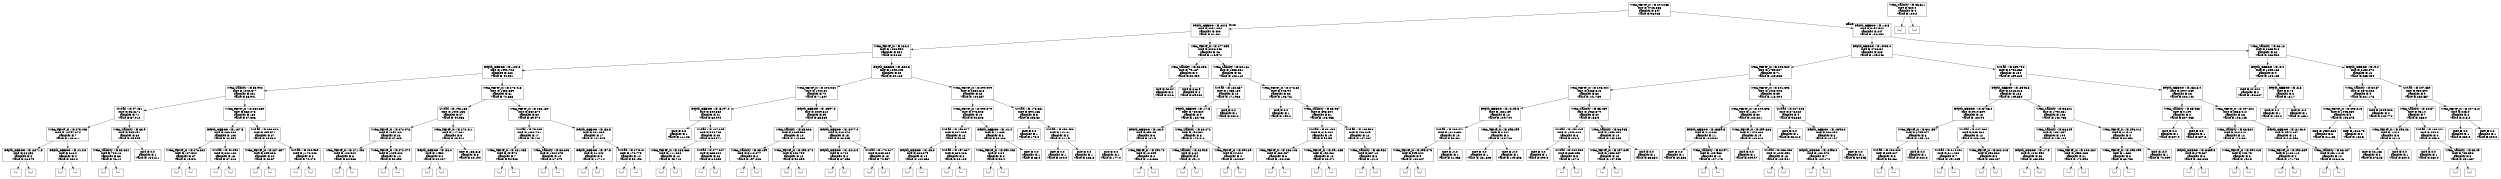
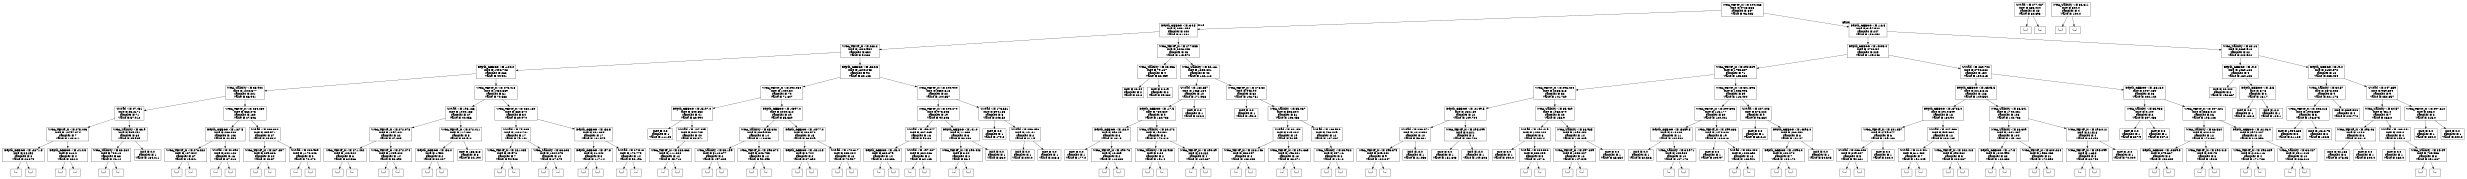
  digraph {
    node [shape=box]
    n1 [label="WOA_TEMP_K <= 294.265\nmse = 4725.566\nsamples = 647\nvalue = 96.925"]
    n2 [label="Depth_GEBCO <= -34.5\nmse = 2251.254\nsamples = 400\nvalue = 61.231"]
    n3 [label="Depth_GEBCO <= -16.5\nmse = 3197.522\nsamples = 247\nvalue = 156.292"]
    n4 [label="WOA_TEMP_K <= 288.2\nmse = 1828.954\nsamples = 354\nvalue = 54.33"]
    n5 [label="WOA_TEMP_K <= 277.555\nmse = 2226.443\nsamples = 46\nvalue = 115.972"]
    n6 [label="Depth_GEBCO <= -4005.0\nmse = 2726.54\nsamples = 225\nvalue = 149.243"]
    n7 [label="WOA_Salinity <= 33.16\nmse = 2665.918\nsamples = 22\nvalue = 223.922"]
    n8 [label="Depth_GEBCO <= -100.0\nmse = 1492.708\nsamples = 262\nvalue = 44.901"]
    n9 [label="Depth_GEBCO <= -520.5\nmse = 1840.243\nsamples = 92\nvalue = 80.123"]
    n10 [label="WOA_Salinity <= 23.056\nmse = 79.187\nsamples = 4\nvalue = 32.459"]
    n11 [label="WOA_Salinity <= 32.161\nmse = 1833.801\nsamples = 42\nvalue = 122.112"]
    n12 [label="WOA_Salinity <= 33.902\nmse = 1242.577\nsamples = 201\nvalue = 36.941"]
    n13 [label="WOA_TEMP_K <= 273.418\nmse = 1432.869\nsamples = 61\nvalue = 70.688"]
    n14 [label="WOA_TEMP_K <= 292.064\nmse = 1400.54\nsamples = 70\nvalue = 71.807"]
    n15 [label="WOA_TEMP_K <= 290.909\nmse = 2330.618\nsamples = 22\nvalue = 104.857"]
    n16 [label="SWrad <= 47.431\nmse = 2516.71\nsamples = 71\nvalue = 57.912"]
    n17 [label="WOA_TEMP_K <= 284.259\nmse = 362.275\nsamples = 130\nvalue = 27.306"]
    n18 [label="SWrad <= 198.166\nmse = 1000.153\nsamples = 27\nvalue = 44.056"]
    n19 [label="WOA_TEMP_K <= 282.159\nmse = 860.674\nsamples = 34\nvalue = 89.974"]
    n20 [label="WOA_TEMP_K <= 275.443\nmse = 10797.374\nsamples = 7\nvalue = 140.611"]
    n21 [label="WOA_Salinity <= 33.9\nmse = 989.451\nsamples = 64\nvalue = 49.909"]
    n22 [label="Depth_GEBCO <= -137.5\nmse = 236.386\nsamples = 103\nvalue = 22.554"]
    n23 [label="SWrad <= 233.322\nmse = 439.971\nsamples = 27\nvalue = 44.534"]
    n24 [label="Depth_GEBCO <= -2871.5\nmse = 34.292\nsamples = 3\nvalue = 26.375"]
    n25 [label="Depth_GEBCO <= -414.5\nmse = 616.0\nsamples = 4\nvalue = 232.0"]
    n26 [label="WOA_Salinity <= 33.864\nmse = 700.16\nsamples = 63\nvalue = 46.12"]
    n27 [label="mse = 0.0\nsamples = 1\nvalue = 134.211"]
    n28 [label="(...)"]
    n29 [label="(...)"]
    n30 [label="(...)"]
    n31 [label="(...)"]
    n32 [label="(...)"]
    n33 [label="(...)"]
    n34 [label="WOA_TEMP_K <= 276.232\nmse = 107.524\nsamples = 87\nvalue = 19.541"]
    n35 [label="SWrad <= 42.098\nmse = 602.126\nsamples = 16\nvalue = 37.018"]
    n36 [label="WOA_TEMP_K <= 287.657\nmse = 209.886\nsamples = 24\nvalue = 40.57"]
    n37 [label="SWrad <= 236.939\nmse = 1170.846\nsamples = 3\nvalue = 72.278"]
    n38 [label="(...)"]
    n39 [label="(...)"]
    n40 [label="(...)"]
    n41 [label="(...)"]
    n42 [label="(...)"]
    n43 [label="(...)"]
    n44 [label="(...)"]
    n45 [label="(...)"]
    n46 [label="WOA_TEMP_K <= 272.078\nmse = 1097.641\nsamples = 22\nvalue = 47.685"]
    n47 [label="WOA_TEMP_K <= 272.411\nmse = 117.661\nsamples = 5\nvalue = 25.912"]
    n48 [label="SWrad <= 75.885\nmse = 1232.781\nsamples = 17\nvalue = 79.142"]
    n49 [label="Depth_GEBCO <= -58.5\nmse = 201.605\nsamples = 17\nvalue = 101.579"]
    n50 [label="WOA_TEMP_K <= 271.402\nmse = 100.524\nsamples = 8\nvalue = 34.566"]
    n51 [label="WOA_TEMP_K <= 272.474\nmse = 1439.622\nsamples = 14\nvalue = 53.698"]
    n52 [label="Depth_GEBCO <= -56.0\nmse = 1.952\nsamples = 2\nvalue = 30.207"]
    n53 [label="mse = 153.613\nsamples = 3\nvalue = 24.194"]
    n54 [label="(...)"]
    n55 [label="(...)"]
    n56 [label="(...)"]
    n57 [label="(...)"]
    n58 [label="(...)"]
    n59 [label="(...)"]
    n60 [label="WOA_TEMP_K <= 281.085\nmse = 45.976\nsamples = 7\nvalue = 94.923"]
    n61 [label="WOA_Salinity <= 33.603\nmse = 1804.275\nsamples = 10\nvalue = 67.075"]
    n62 [label="Depth_GEBCO <= -97.5\nmse = 21.042\nsamples = 3\nvalue = 117.14"]
    n63 [label="SWrad <= 27.518\nmse = 176.775\nsamples = 14\nvalue = 98.196"]
    n64 [label="(...)"]
    n65 [label="(...)"]
    n66 [label="(...)"]
    n67 [label="(...)"]
    n68 [label="(...)"]
    n69 [label="(...)"]
    n70 [label="(...)"]
    n71 [label="(...)"]
    n72 [label="Depth_GEBCO <= -5197.0\nmse = 640.852\nsamples = 41\nvalue = 60.994"]
    n73 [label="Depth_GEBCO <= -4397.0\nmse = 2029.812\nsamples = 29\nvalue = 85.589"]
    n74 [label="WOA_TEMP_K <= 290.279\nmse = 973.348\nsamples = 19\nvalue = 90.348"]
    n75 [label="SWrad <= 173.681\nmse = 394.186\nsamples = 3\nvalue = 203.52"]
    n76 [label="mse = 0.3\nsamples = 1\nvalue = 111.06"]
    n77 [label="SWrad <= 107.809\nmse = 544.705\nsamples = 40\nvalue = 58.571"]
    n78 [label="WOA_Salinity <= 35.308\nmse = 2669.986\nsamples = 14\nvalue = 110.383"]
    n79 [label="Depth_GEBCO <= -4077.0\nmse = 428.578\nsamples = 15\nvalue = 63.549"]
    n80 [label="WOA_TEMP_K <= 288.362\nmse = 111.064\nsamples = 12\nvalue = 45.716"]
    n81 [label="SWrad <= 277.087\nmse = 635.024\nsamples = 28\nvalue = 64.693"]
    n82 [label="(...)"]
    n83 [label="(...)"]
    n84 [label="(...)"]
    n85 [label="(...)"]
    n86 [label="WOA_Salinity <= 35.159\nmse = 5110.877\nsamples = 2\nvalue = 197.825"]
    n87 [label="WOA_TEMP_K <= 293.874\nmse = 346.755\nsamples = 12\nvalue = 92.895"]
    n88 [label="Depth_GEBCO <= -4212.5\nmse = 0.724\nsamples = 2\nvalue = 37.693"]
    n89 [label="SWrad <= 170.617\nmse = 305.234\nsamples = 13\nvalue = 70.937"]
    n90 [label="(...)"]
    n91 [label="(...)"]
    n92 [label="(...)"]
    n93 [label="(...)"]
    n94 [label="(...)"]
    n95 [label="(...)"]
    n96 [label="(...)"]
    n97 [label="(...)"]
    n98 [label="SWrad <= 196.377\nmse = 887.069\nsamples = 16\nvalue = 98.66"]
    n99 [label="Depth_GEBCO <= -41.0\nmse = 11.633\nsamples = 3\nvalue = 58.286"]
    n100 [label="mse = 0.0\nsamples = 1\nvalue = 170.0"]
    n101 [label="SWrad <= 256.456\nmse = 141.61\nsamples = 2\nvalue = 211.9"]
    n102 [label="Depth_GEBCO <= -43.0\nmse = 688.379\nsamples = 14\nvalue = 104.656"]
    n103 [label="SWrad <= 197.607\nmse = 634.286\nsamples = 2\nvalue = 64.185"]
    n104 [label="WOA_TEMP_K <= 290.448\nmse = 3.84\nsamples = 2\nvalue = 56.4"]
    n105 [label="mse = 0.0\nsamples = 1\nvalue = 63.0"]
    n106 [label="(...)"]
    n107 [label="(...)"]
    n108 [label="(...)"]
    n109 [label="(...)"]
    n110 [label="(...)"]
    n111 [label="(...)"]
    n112 [label="mse = 0.0\nsamples = 1\nvalue = 200.0"]
    n113 [label="mse = 0.0\nsamples = 1\nvalue = 223.8"]
    n114 [label="mse = 23.04\nsamples = 2\nvalue = 22.6"]
    n115 [label="mse = 8.619\nsamples = 2\nvalue = 39.032"]
    n116 [label="SWrad <= 182.657\nmse = 1463.184\nsamples = 10\nvalue = 171.938"]
    n117 [label="WOA_TEMP_K <= 278.32\nmse = 948.94\nsamples = 32\nvalue = 106.781"]
    n118 [label="Depth_GEBCO <= -17.5\nmse = 730.329\nsamples = 9\nvalue = 164.733"]
    n119 [label="mse = 0.0\nsamples = 1\nvalue = 280.0"]
    n120 [label="mse = 0.0\nsamples = 1\nvalue = 190.0"]
    n121 [label="WOA_Salinity <= 35.067\nmse = 698.804\nsamples = 31\nvalue = 103.453"]
    n122 [label="Depth_GEBCO <= -28.0\nmse = 698.25\nsamples = 3\nvalue = 131.5"]
    n123 [label="WOA_Salinity <= 30.272\nmse = 194.331\nsamples = 6\nvalue = 176.818"]
    n124 [label="mse = 0.0\nsamples = 1\nvalue = 177.0"]
    n125 [label="WOA_TEMP_K <= 290.73\nmse = 10.889\nsamples = 2\nvalue = 116.333"]
    n126 [label="WOA_Salinity <= 28.925\nmse = 8.64\nsamples = 2\nvalue = 191.4"]
    n127 [label="WOA_TEMP_K <= 290.89\nmse = 24.222\nsamples = 4\nvalue = 164.667"]
    n128 [label="(...)"]
    n129 [label="(...)"]
    n130 [label="(...)"]
    n131 [label="(...)"]
    n132 [label="(...)"]
    n133 [label="(...)"]
    n134 [label="SWrad <= 82.158\nmse = 319.204\nsamples = 19\nvalue = 92.99"]
    n135 [label="SWrad <= 163.933\nmse = 733.049\nsamples = 12\nvalue = 127.867"]
    n136 [label="WOA_TEMP_K <= 288.146\nmse = 433.257\nsamples = 6\nvalue = 103.285"]
    n137 [label="WOA_TEMP_K <= 291.365\nmse = 196.081\nsamples = 13\nvalue = 88.271"]
    n138 [label="WOA_Salinity <= 35.982\nmse = 357.16\nsamples = 8\nvalue = 141.8"]
    n139 [label="(...)"]
    n140 [label="(...)"]
    n141 [label="(...)"]
    n142 [label="(...)"]
    n143 [label="WOA_Salinity <= 36.611\nmse = 320.0\nsamples = 4\nvalue = 100.0"]
    n144 [label="(...)"]
    n145 [label="(...)"]
    n146 [label="(...)"]
    n147 [label="(...)"]
    n148 [label="WOA_TEMP_K <= 298.529\nmse = 1755.307\nsamples = 71\nvalue = 125.383"]
    n149 [label="SWrad <= 269.702\nmse = 2792.862\nsamples = 154\nvalue = 159.815"]
    n150 [label="Depth_GEBCO <= -9.0\nmse = 1069.168\nsamples = 4\nvalue = 164.183"]
    n151 [label="Depth_GEBCO <= -9.0\nmse = 2150.572\nsamples = 18\nvalue = 235.484"]
    n152 [label="WOA_TEMP_K <= 296.424\nmse = 2288.613\nsamples = 32\nvalue = 141.789"]
    n153 [label="WOA_TEMP_K <= 301.595\nmse = 1025.906\nsamples = 39\nvalue = 113.404"]
    n154 [label="Depth_GEBCO <= -3545.5\nmse = 2215.816\nsamples = 126\nvalue = 149.554"]
    n155 [label="Depth_GEBCO <= -3818.0\nmse = 2947.289\nsamples = 28\nvalue = 202.142"]
    n156 [label="Depth_GEBCO <= -4149.5\nmse = 1321.89\nsamples = 12\nvalue = 109.704"]
    n157 [label="WOA_Salinity <= 35.489\nmse = 1962.379\nsamples = 20\nvalue = 158.9"]
    n158 [label="WOA_TEMP_K <= 299.595\nmse = 1131.77\nsamples = 30\nvalue = 120.021"]
    n159 [label="SWrad <= 227.208\nmse = 378.222\nsamples = 9\nvalue = 96.864"]
    n160 [label="SWrad <= 286.071\nmse = 1014.352\nsamples = 10\nvalue = 96.031"]
    n161 [label="WOA_TEMP_K <= 295.299\nmse = 0.841\nsamples = 2\nvalue = 150.726"]
    n162 [label="SWrad <= 192.419\nmse = 1440.228\nsamples = 6\nvalue = 200.4"]
    n163 [label="WOA_Salinity <= 36.985\nmse = 1298.252\nsamples = 14\nvalue = 143.809"]
    n164 [label="WOA_TEMP_K <= 295.375\nmse = 549.042\nsamples = 9\nvalue = 102.847"]
    n165 [label="mse = -0.0\nsamples = 1\nvalue = 21.053"]
    n166 [label="mse = 0.0\nsamples = 1\nvalue = 151.643"]
    n167 [label="mse = -0.0\nsamples = 1\nvalue = 149.808"]
    n168 [label="(...)"]
    n169 [label="(...)"]
    n170 [label="mse = 0.0\nsamples = 1\nvalue = 290.0"]
    n171 [label="SWrad <= 284.508\nmse = 335.255\nsamples = 5\nvalue = 187.6"]
    n172 [label="WOA_TEMP_K <= 297.809\nmse = 1053.007\nsamples = 13\nvalue = 147.545"]
    n173 [label="mse = 0.0\nsamples = 1\nvalue = 65.354"]
    n174 [label="(...)"]
    n175 [label="(...)"]
    n176 [label="(...)"]
    n177 [label="(...)"]
    n178 [label="Depth_GEBCO <= -5659.5\nmse = 214.223\nsamples = 11\nvalue = 104.582"]
    n179 [label="WOA_TEMP_K <= 299.886\nmse = 1478.628\nsamples = 19\nvalue = 130.313"]
    n180 [label="mse = 0.0\nsamples = 1\nvalue = 63.212"]
    n181 [label="Depth_GEBCO <= -4398.0\nmse = 266.252\nsamples = 8\nvalue = 101.07"]
    n182 [label="mse = 0.0\nsamples = 1\nvalue = 60.526"]
    n183 [label="WOA_Salinity <= 34.971\nmse = 105.938\nsamples = 10\nvalue = 107.173"]
    n184 [label="mse = 0.0\nsamples = 1\nvalue = 209.97"]
    n185 [label="SWrad <= 256.433\nmse = 1048.692\nsamples = 18\nvalue = 123.941"]
    n186 [label="(...)"]
    n187 [label="(...)"]
    n188 [label="(...)"]
    n189 [label="(...)"]
    n190 [label="Depth_GEBCO <= -4496.0\nmse = 130.078\nsamples = 7\nvalue = 104.172"]
    n191 [label="mse = 0.0\nsamples = 1\nvalue = 54.545"]
    n192 [label="(...)"]
    n193 [label="(...)"]
    n194 [label="Depth_GEBCO <= -3726.0\nmse = 2919.609\nsamples = 18\nvalue = 184.94"]
    n195 [label="WOA_Salinity <= 36.641\nmse = 1792.231\nsamples = 108\nvalue = 142.733"]
    n196 [label="WOA_Salinity <= 35.988\nmse = 0.109\nsamples = 2\nvalue = 307.433"]
    n197 [label="WOA_TEMP_K <= 297.641\nmse = 2355.412\nsamples = 26\nvalue = 195.123"]
    n198 [label="WOA_TEMP_K <= 301.557\nmse = 2759.677\nsamples = 6\nvalue = 109.138"]
    n199 [label="SWrad <= 227.036\nmse = 905.034\nsamples = 12\nvalue = 206.165"]
    n200 [label="WOA_Salinity <= 36.309\nmse = 1651.037\nsamples = 104\nvalue = 145.164"]
    n201 [label="WOA_TEMP_K <= 296.012\nmse = 21.518\nsamples = 4\nvalue = 64.458"]
    n202 [label="SWrad <= 236.823\nmse = 829.827\nsamples = 5\nvalue = 90.661"]
    n203 [label="mse = 0.0\nsamples = 1\nvalue = 220.0"]
    n204 [label="SWrad <= 214.401\nmse = 611.488\nsamples = 7\nvalue = 191.049"]
    n205 [label="WOA_TEMP_K <= 302.415\nmse = 298.562\nsamples = 5\nvalue = 233.037"]
    n206 [label="(...)"]
    n207 [label="(...)"]
    n208 [label="(...)"]
    n209 [label="(...)"]
    n210 [label="(...)"]
    n211 [label="(...)"]
    n212 [label="Depth_GEBCO <= -17.5\nmse = 1342.992\nsamples = 83\nvalue = 138.358"]
    n213 [label="WOA_TEMP_K <= 300.284\nmse = 1953.465\nsamples = 21\nvalue = 172.598"]
    n214 [label="WOA_TEMP_K <= 295.099\nmse = 1.633\nsamples = 3\nvalue = 60.758"]
    n215 [label="mse = -0.0\nsamples = 1\nvalue = 70.009"]
    n216 [label="(...)"]
    n217 [label="(...)"]
    n218 [label="(...)"]
    n219 [label="(...)"]
    n220 [label="(...)"]
    n221 [label="(...)"]
    n222 [label="mse = 0.0\nsamples = 1\nvalue = 307.9"]
    n223 [label="mse = 0.0\nsamples = 1\nvalue = 307.2"]
    n224 [label="WOA_Salinity <= 36.584\nmse = 624.618\nsamples = 12\nvalue = 172.031"]
    n225 [label="Depth_GEBCO <= -3146.0\nmse = 2972.207\nsamples = 14\nvalue = 213.596"]
    n226 [label="Depth_GEBCO <= -3659.5\nmse = 279.667\nsamples = 6\nvalue = 158.385"]
    n227 [label="WOA_TEMP_K <= 294.415\nmse = 443.75\nsamples = 6\nvalue = 192.5"]
    n228 [label="WOA_TEMP_K <= 298.889\nmse = 2126.116\nsamples = 4\nvalue = 171.733"]
    n229 [label="WOA_Salinity <= 36.427\nmse = 2511.215\nsamples = 10\nvalue = 226.816"]
    n230 [label="(...)"]
    n231 [label="(...)"]
    n232 [label="(...)"]
    n233 [label="(...)"]
    n234 [label="(...)"]
    n235 [label="(...)"]
    n236 [label="(...)"]
    n237 [label="(...)"]
    n238 [label="mse = 22.222\nsamples = 2\nvalue = 196.667"]
    n239 [label="Depth_GEBCO <= -5.5\nmse = 5.78\nsamples = 2\nvalue = 131.7"]
    n240 [label="WOA_Salinity <= 34.57\nmse = 2678.028\nsamples = 9\nvalue = 221.176"]
    n241 [label="SWrad <= 247.659\nmse = 959.694\nsamples = 9\nvalue = 252.857"]
    n242 [label="mse = 0.0\nsamples = 1\nvalue = 130.0"]
    n243 [label="mse = -0.0\nsamples = 1\nvalue = 135.1"]
    n244 [label="WOA_TEMP_K <= 298.213\nmse = 1943.359\nsamples = 5\nvalue = 196.875"]
    n245 [label="mse = 2339.506\nsamples = 4\nvalue = 242.778"]
    n246 [label="WOA_Salinity <= 34.57\nmse = 451.0\nsamples = 7\nvalue = 268.0"]
    n247 [label="WOA_TEMP_K <= 297.612\nmse = 225.0\nsamples = 2\nvalue = 215.0"]
    n248 [label="mse = 1954.688\nsamples = 3\nvalue = 211.25"]
    n249 [label="mse = 1518.75\nsamples = 2\nvalue = 182.5"]
    n250 [label="WOA_TEMP_K <= 298.06\nmse = 124.0\nsamples = 3\nvalue = 281.0"]
    n251 [label="SWrad <= 168.241\nmse = 440.0\nsamples = 4\nvalue = 255.0"]
    n252 [label="mse = 0.0\nsamples = 1\nvalue = 230.0"]
    n253 [label="mse = 0.0\nsamples = 1\nvalue = 200.0"]
    n254 [label="mse = 42.188\nsamples = 2\nvalue = 276.25"]
    n255 [label="mse = 0.0\nsamples = 1\nvalue = 300.0"]
    n256 [label="mse = 0.0\nsamples = 1\nvalue = 260.0"]
    n257 [label="WOA_Salinity <= 35.49\nmse = 705.556\nsamples = 3\nvalue = 251.667"]
    n258 [label="(...)"]
    n259 [label="(...)"]
    n1 -> n2 [headlabel=True labelangle=45 labeldistance=2.5]
    n1 -> n3 [headlabel=False labelangle=-45 labeldistance=2.5]
    n2 -> n4
    n2 -> n5
    n3 -> n6
    n3 -> n7
    n4 -> n8
    n4 -> n9
    n5 -> n10
    n5 -> n11
    n6 -> n148
    n6 -> n149
    n7 -> n150
    n7 -> n151
    n8 -> n12
    n8 -> n13
    n9 -> n14
    n9 -> n15
    n10 -> n114
    n10 -> n115
    n11 -> n116
    n11 -> n117
    n12 -> n16
    n12 -> n17
    n13 -> n18
    n13 -> n19
    n14 -> n72
    n14 -> n73
    n15 -> n74
    n15 -> n75
    n16 -> n20
    n16 -> n21
    n17 -> n22
    n17 -> n23
    n18 -> n46
    n18 -> n47
    n19 -> n48
    n19 -> n49
    n20 -> n24
    n20 -> n25
    n21 -> n26
    n21 -> n27
    n22 -> n34
    n22 -> n35
    n23 -> n36
    n23 -> n37
    n24 -> n28
    n24 -> n29
    n25 -> n30
    n25 -> n31
    n26 -> n32
    n26 -> n33
    n34 -> n38
    n34 -> n39
    n35 -> n40
    n35 -> n41
    n36 -> n42
    n36 -> n43
    n37 -> n44
    n37 -> n45
    n46 -> n50
    n46 -> n51
    n47 -> n52
    n47 -> n53
    n48 -> n60
    n48 -> n61
    n49 -> n62
    n49 -> n63
    n50 -> n54
    n50 -> n55
    n51 -> n56
    n51 -> n57
    n52 -> n58
    n52 -> n59
    n60 -> n64
    n60 -> n65
    n61 -> n66
    n61 -> n67
    n62 -> n68
    n62 -> n69
    n63 -> n70
    n63 -> n71
    n72 -> n76
    n72 -> n77
    n73 -> n78
    n73 -> n79
    n74 -> n98
    n74 -> n99
    n75 -> n100
    n75 -> n101
    n77 -> n80
-   n77 -> n81
    n78 -> n86
    n78 -> n87
    n79 -> n88
    n79 -> n89
    n80 -> n82
    n80 -> n83
    n81 -> n84
    n81 -> n85
    n86 -> n90
    n86 -> n91
    n87 -> n92
    n87 -> n93
    n88 -> n94
    n88 -> n95
    n89 -> n96
    n89 -> n97
    n98 -> n102
    n98 -> n103
    n99 -> n104
    n99 -> n105
    n101 -> n112
    n101 -> n113
    n102 -> n106
    n102 -> n107
    n103 -> n108
    n103 -> n109
    n104 -> n110
    n104 -> n111
    n116 -> n118
    n116 -> n119
    n117 -> n120
    n117 -> n121
    n118 -> n122
    n118 -> n123
    n121 -> n134
    n121 -> n135
    n122 -> n124
    n122 -> n125
    n123 -> n126
    n123 -> n127
    n125 -> n128
    n125 -> n129
    n126 -> n130
    n126 -> n131
    n127 -> n132
    n127 -> n133
    n134 -> n136
    n134 -> n137
    n135 -> n138
    n136 -> n139
    n136 -> n140
    n137 -> n141
    n137 -> n142
    n138 -> n146
    n138 -> n147
    n143 -> n144
    n143 -> n145
    n148 -> n152
    n148 -> n153
    n149 -> n154
    n149 -> n155
    n150 -> n238
    n150 -> n239
    n151 -> n240
    n151 -> n241
    n152 -> n156
    n152 -> n157
    n153 -> n158
    n153 -> n159
    n154 -> n194
    n154 -> n195
    n155 -> n196
    n155 -> n197
    n156 -> n160
    n156 -> n161
    n157 -> n162
    n157 -> n163
    n158 -> n178
    n158 -> n179
    n159 -> n180
    n159 -> n181
    n160 -> n164
    n160 -> n165
    n161 -> n166
    n161 -> n167
    n162 -> n170
    n162 -> n171
    n163 -> n172
    n163 -> n173
    n164 -> n168
    n164 -> n169
    n171 -> n174
    n171 -> n175
    n172 -> n176
    n172 -> n177
    n178 -> n182
    n178 -> n183
    n179 -> n184
    n179 -> n185
    n181 -> n190
    n181 -> n191
    n183 -> n186
    n183 -> n187
    n185 -> n188
    n185 -> n189
    n190 -> n192
    n190 -> n193
    n194 -> n198
    n194 -> n199
    n195 -> n200
    n195 -> n201
    n196 -> n222
    n196 -> n223
    n197 -> n224
    n197 -> n225
    n198 -> n202
    n198 -> n203
    n199 -> n204
    n199 -> n205
    n200 -> n212
    n200 -> n213
    n201 -> n214
    n201 -> n215
    n202 -> n206
    n202 -> n207
    n204 -> n208
    n204 -> n209
    n205 -> n210
    n205 -> n211
    n212 -> n216
    n212 -> n217
    n213 -> n218
    n213 -> n219
    n214 -> n220
    n214 -> n221
    n224 -> n226
    n224 -> n227
    n225 -> n228
    n225 -> n229
    n226 -> n230
    n226 -> n231
    n227 -> n232
    n227 -> n233
    n228 -> n234
    n228 -> n235
    n229 -> n236
    n229 -> n237
    n239 -> n242
    n239 -> n243
    n240 -> n244
    n240 -> n245
    n241 -> n246
    n241 -> n247
    n244 -> n248
    n244 -> n249
    n246 -> n250
    n246 -> n251
    n247 -> n252
    n247 -> n253
    n250 -> n254
    n250 -> n255
    n251 -> n256
    n251 -> n257
    n257 -> n258
    n257 -> n259
  }
